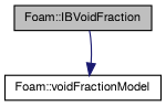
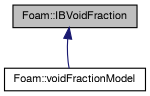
  digraph {
    node [color=black fontname=FreeSans fontsize=10 shape=record style=filled]
    n1 [fillcolor=grey75 fontcolor=black height=0.2 label="Foam::IBVoidFraction" width=0.4]
    n2 [fillcolor=white height=0.2 label="Foam::voidFractionModel" width=0.4]
-   n2 -> n1 [color=midnightblue dir=back fontname=FreeSans fontsize=10 labelfontname=FreeSans labelfontsize=10 style=solid]
+   n1 -> n2 [color=midnightblue dir=back fontname=FreeSans fontsize=10 labelfontname=FreeSans labelfontsize=10 style=solid]
  }
